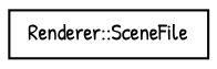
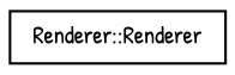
  digraph {
    rankdir=LR
    fontname="Patrick Hand"
-   n1 [color=black fillcolor=white fontname="Patrick Hand" fontsize=10 height=0.2 label="Renderer::SceneFile" shape=record style=filled width=0.4]
+   n1 [color=black fillcolor=white fontname="Patrick Hand" fontsize=10 height=0.2 label="Renderer::Renderer" shape=record style=filled width=0.4]
  }
